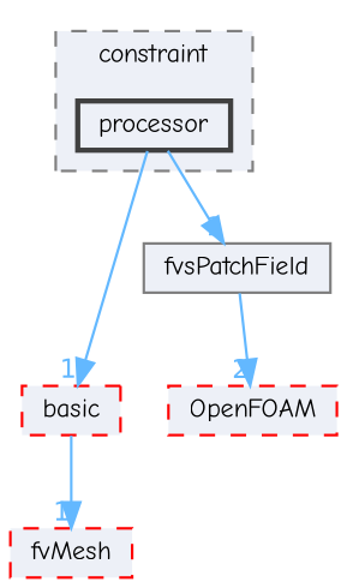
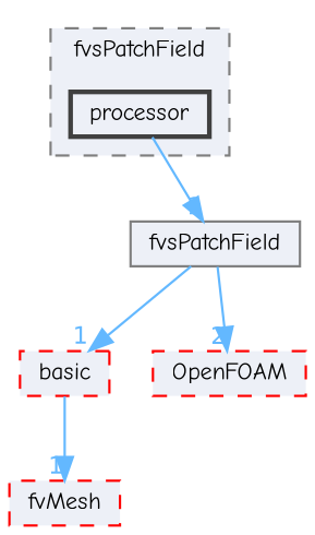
  digraph {
    compound=true
    fontname="Comic Neue"
    node [color=red fillcolor="#edf0f7" fontname="Comic Neue" fontsize=10 shape=box style="filled,dashed"]
    edge [color=steelblue1 fontcolor=steelblue1 fontname="Comic Neue" fontsize=10 headlabel=1 labeldistance=1.5 labelfontname=Helvetica labelfontsize=10]
    n1 [color=grey25 height=0.2 label=processor style="filled,bold" width=0.4]
    n2 [height=0.2 label=basic width=0.4]
    n3 [color=grey50 height=0.2 label=fvsPatchField style=filled width=0.4]
    n4 [height=0.2 label=fvMesh width=0.4]
    n5 [height=0.2 label=OpenFOAM width=0.4]
    subgraph cluster_1 {
      bgcolor="#edf0f7"
      fontsize=10
-     label=constraint
+     label=fvsPatchField
      pencolor=grey50
      style="filled,dashed"
      n1
    }
-   n1 -> n2
+   n3 -> n2
    n1 -> n3
    n2 -> n4
    n3 -> n5 [headlabel=2]
  }
